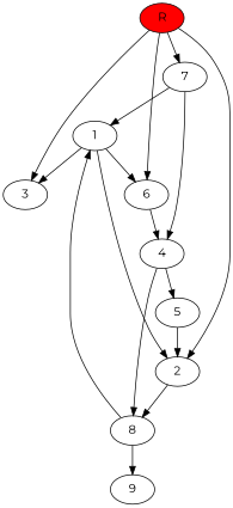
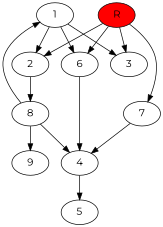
  digraph {
    fontname=Montserrat
    node [fontname=Montserrat]
    edge [fontname=Montserrat]
    1
    2
    3
    6
    8
    4
    5
    9
    7
    R [fillcolor="#ff0000" style=filled]
    1 -> 2
    1 -> 3
    1 -> 6
    2 -> 8
    6 -> 4
    8 -> 1
    8 -> 9
-   4 -> 8
+   8 -> 4
    4 -> 5
-   5 -> 2
-   7 -> 1
    7 -> 4
    R -> 2
    R -> 3
    R -> 6
    R -> 7
  }
